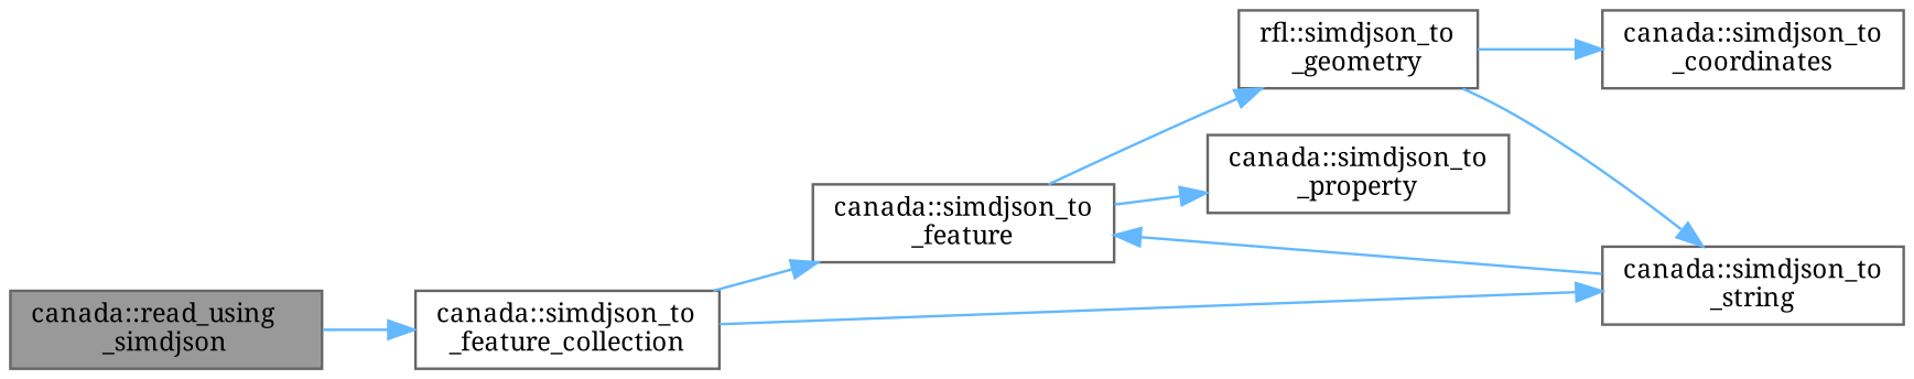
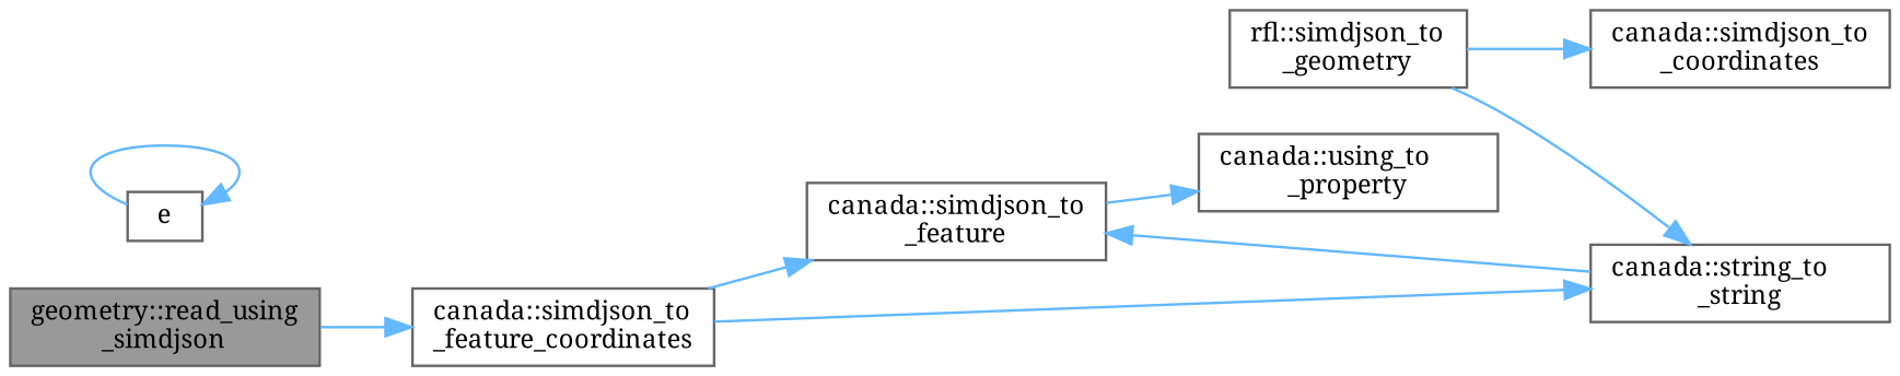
  digraph {
    fontname="Noto Serif"
    rankdir=LR
    node [color=grey40 fillcolor=white fontname="Noto Serif" fontsize=10 shape=box style=filled]
    edge [color=steelblue1 fontname="Noto Serif" fontsize=10 labelfontname=Helvetica labelfontsize=10 style=solid]
-   n1 [color=gray40 fillcolor=grey60 fontcolor=black height=0.2 label="canada::read_using\l_simdjson" width=0.4]
-   n2 [height=0.2 label="canada::simdjson_to\l_feature_collection" width=0.4]
+   n1 [color=gray40 fillcolor=grey60 fontcolor=black height=0.2 label="geometry::read_using\l_simdjson" width=0.4]
+   n2 [height=0.2 label="canada::simdjson_to\l_feature_coordinates" width=0.4]
+   n3 [height=0.2 label=e width=0.4]
    n4 [height=0.2 label="canada::simdjson_to\l_feature" width=0.4]
-   n5 [height=0.2 label="canada::simdjson_to\l_string" width=0.4]
+   n5 [height=0.2 label="canada::string_to\l_string" width=0.4]
    n6 [height=0.2 label="rfl::simdjson_to\l_geometry" width=0.4]
-   n7 [height=0.2 label="canada::simdjson_to\l_property" width=0.4]
+   n7 [height=0.2 label="canada::using_to\l_property" width=0.4]
    n8 [height=0.2 label="canada::simdjson_to\l_coordinates" width=0.4]
    n1 -> n2
    n2 -> n4
    n2 -> n5
-   n4 -> n6
+   n3 -> n3
    n4 -> n7
    n5 -> n4
    n6 -> n5
    n6 -> n8
  }
